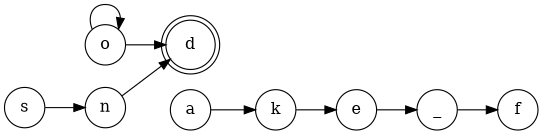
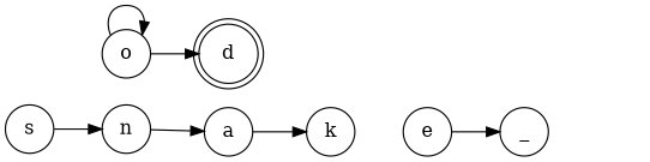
  digraph {
    rankdir=LR
    node [color=black shape=circle]
    d [shape=doublecircle]
    s
    n
    a
    k
    e
    _
-   f
    o
    s -> n
-   n -> d
+   n -> a
    a -> k
-   k -> e
    e -> _
-   _ -> f
    o -> d
    o -> o
  }
